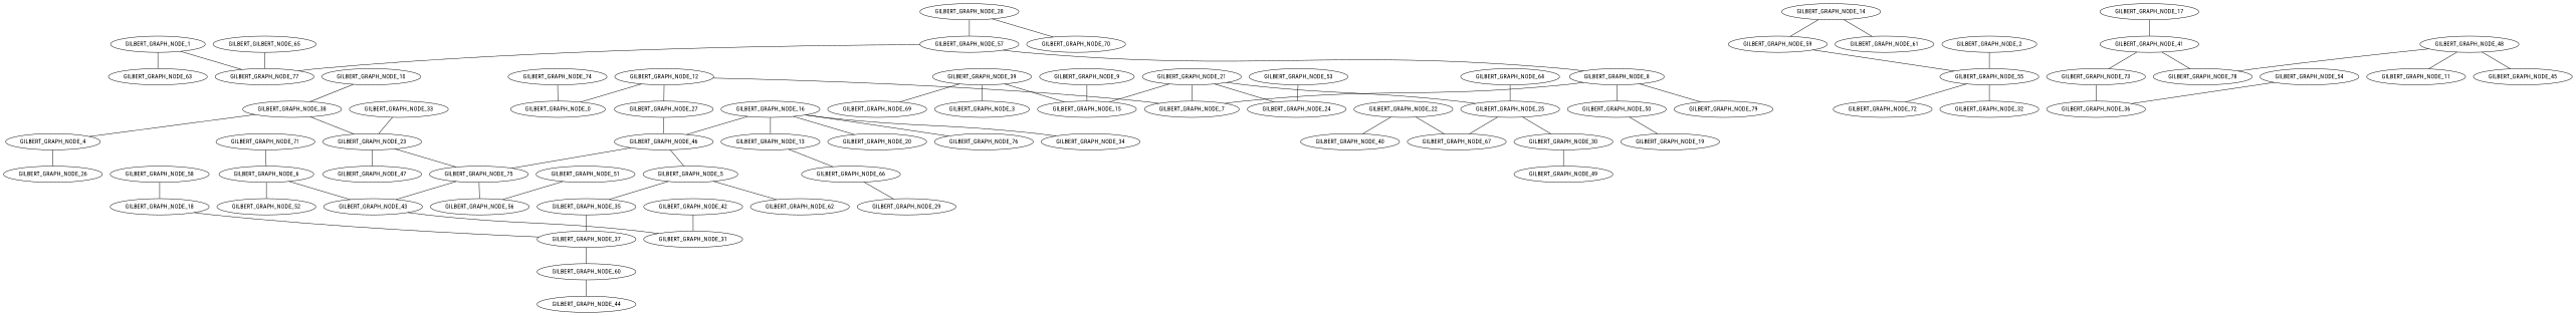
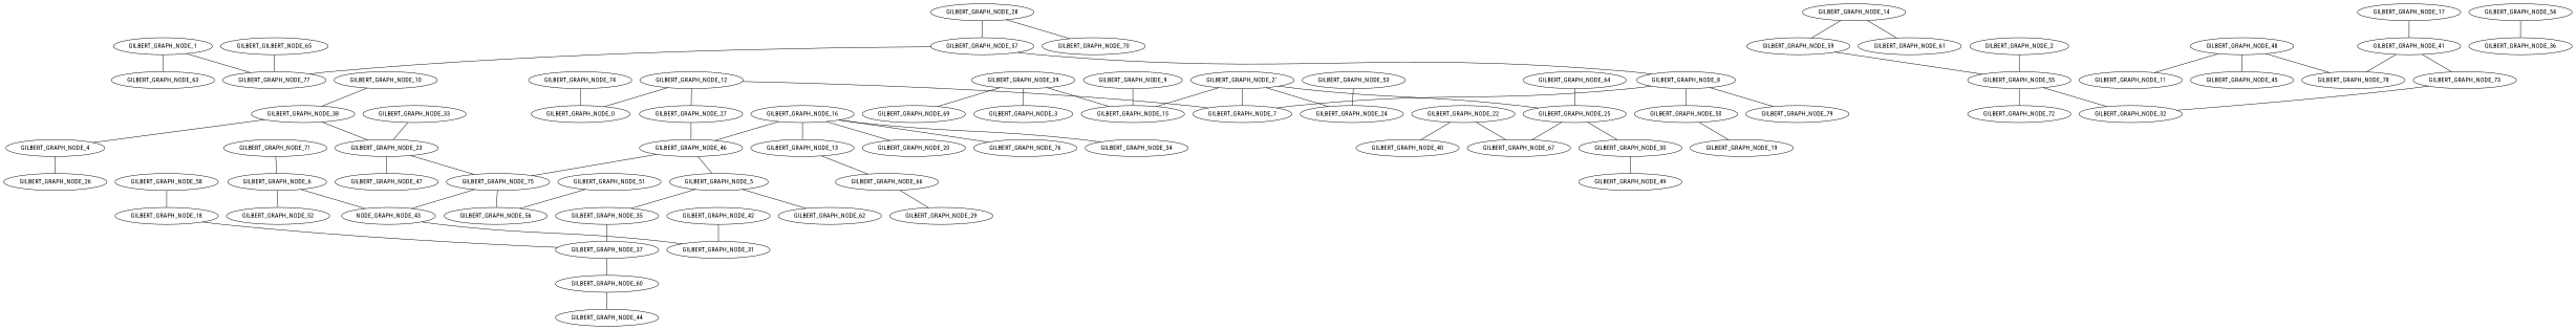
  graph {
    fontname="Roboto Condensed"
    node [fontname="Roboto Condensed"]
    edge [fontname="Roboto Condensed" weight=1]
    GILBERT_GRAPH_NODE_1
    GILBERT_GRAPH_NODE_63
    GILBERT_GRAPH_NODE_77
    GILBERT_GRAPH_NODE_5
    GILBERT_GRAPH_NODE_35
    GILBERT_GRAPH_NODE_62
    GILBERT_GRAPH_NODE_37
    GILBERT_GRAPH_NODE_60
    GILBERT_GRAPH_NODE_6
-   GILBERT_GRAPH_NODE_43
+   GILBERT_GRAPH_NODE_43 [label=NODE_GRAPH_NODE_43]
    GILBERT_GRAPH_NODE_52
    GILBERT_GRAPH_NODE_31
    GILBERT_GRAPH_NODE_8
    GILBERT_GRAPH_NODE_7
    GILBERT_GRAPH_NODE_50
    GILBERT_GRAPH_NODE_79
    GILBERT_GRAPH_NODE_19
    GILBERT_GRAPH_NODE_9
    GILBERT_GRAPH_NODE_15
    GILBERT_GRAPH_NODE_10
    GILBERT_GRAPH_NODE_38
    GILBERT_GRAPH_NODE_23
    GILBERT_GRAPH_NODE_4
    GILBERT_GRAPH_NODE_75
    GILBERT_GRAPH_NODE_47
    GILBERT_GRAPH_NODE_26
    GILBERT_GRAPH_NODE_12
    GILBERT_GRAPH_NODE_27
    GILBERT_GRAPH_NODE_0
    GILBERT_GRAPH_NODE_46
    GILBERT_GRAPH_NODE_13
    GILBERT_GRAPH_NODE_66
    GILBERT_GRAPH_NODE_29
    GILBERT_GRAPH_NODE_14
    GILBERT_GRAPH_NODE_59
    GILBERT_GRAPH_NODE_61
    GILBERT_GRAPH_NODE_55
    GILBERT_GRAPH_NODE_72
    GILBERT_GRAPH_NODE_32
    GILBERT_GRAPH_NODE_16
    GILBERT_GRAPH_NODE_20
    GILBERT_GRAPH_NODE_76
    GILBERT_GRAPH_NODE_34
    GILBERT_GRAPH_NODE_17
    GILBERT_GRAPH_NODE_41
    GILBERT_GRAPH_NODE_73
    GILBERT_GRAPH_NODE_78
    GILBERT_GRAPH_NODE_36
    GILBERT_GRAPH_NODE_18
    GILBERT_GRAPH_NODE_44
    GILBERT_GRAPH_NODE_21
    GILBERT_GRAPH_NODE_24
    GILBERT_GRAPH_NODE_25
    GILBERT_GRAPH_NODE_67
    GILBERT_GRAPH_NODE_30
    GILBERT_GRAPH_NODE_49
    GILBERT_GRAPH_NODE_22
    GILBERT_GRAPH_NODE_40
    GILBERT_GRAPH_NODE_56
    GILBERT_GRAPH_NODE_28
    GILBERT_GRAPH_NODE_70
    GILBERT_GRAPH_NODE_57
    GILBERT_GRAPH_NODE_33
    GILBERT_GRAPH_NODE_39
    GILBERT_GRAPH_NODE_69
    GILBERT_GRAPH_NODE_3
    GILBERT_GRAPH_NODE_42
    GILBERT_GRAPH_NODE_48
    GILBERT_GRAPH_NODE_11
    GILBERT_GRAPH_NODE_45
    GILBERT_GRAPH_NODE_51
    GILBERT_GRAPH_NODE_53
    GILBERT_GRAPH_NODE_54
    GILBERT_GRAPH_NODE_64
    n75 [label=GILBERT_GILBERT_NODE_65]
    GILBERT_GRAPH_NODE_71
    GILBERT_GRAPH_NODE_2
    GILBERT_GRAPH_NODE_58
    GILBERT_GRAPH_NODE_74
    GILBERT_GRAPH_NODE_1 -- GILBERT_GRAPH_NODE_63
    GILBERT_GRAPH_NODE_1 -- GILBERT_GRAPH_NODE_77
    GILBERT_GRAPH_NODE_5 -- GILBERT_GRAPH_NODE_35
    GILBERT_GRAPH_NODE_5 -- GILBERT_GRAPH_NODE_62
    GILBERT_GRAPH_NODE_35 -- GILBERT_GRAPH_NODE_37 [weight=2]
    GILBERT_GRAPH_NODE_37 -- GILBERT_GRAPH_NODE_60 [weight=2]
    GILBERT_GRAPH_NODE_60 -- GILBERT_GRAPH_NODE_44
    GILBERT_GRAPH_NODE_6 -- GILBERT_GRAPH_NODE_43
    GILBERT_GRAPH_NODE_6 -- GILBERT_GRAPH_NODE_52 [weight=2]
    GILBERT_GRAPH_NODE_43 -- GILBERT_GRAPH_NODE_31
    GILBERT_GRAPH_NODE_8 -- GILBERT_GRAPH_NODE_7
    GILBERT_GRAPH_NODE_8 -- GILBERT_GRAPH_NODE_50
    GILBERT_GRAPH_NODE_8 -- GILBERT_GRAPH_NODE_79 [weight=2]
    GILBERT_GRAPH_NODE_50 -- GILBERT_GRAPH_NODE_19
    GILBERT_GRAPH_NODE_9 -- GILBERT_GRAPH_NODE_15
    GILBERT_GRAPH_NODE_10 -- GILBERT_GRAPH_NODE_38
    GILBERT_GRAPH_NODE_38 -- GILBERT_GRAPH_NODE_23
    GILBERT_GRAPH_NODE_38 -- GILBERT_GRAPH_NODE_4
    GILBERT_GRAPH_NODE_23 -- GILBERT_GRAPH_NODE_75
    GILBERT_GRAPH_NODE_23 -- GILBERT_GRAPH_NODE_47 [weight=3]
    GILBERT_GRAPH_NODE_4 -- GILBERT_GRAPH_NODE_26 [weight=3]
    GILBERT_GRAPH_NODE_75 -- GILBERT_GRAPH_NODE_43
    GILBERT_GRAPH_NODE_75 -- GILBERT_GRAPH_NODE_56
    GILBERT_GRAPH_NODE_12 -- GILBERT_GRAPH_NODE_7
    GILBERT_GRAPH_NODE_12 -- GILBERT_GRAPH_NODE_27
    GILBERT_GRAPH_NODE_12 -- GILBERT_GRAPH_NODE_0 [weight=2]
    GILBERT_GRAPH_NODE_27 -- GILBERT_GRAPH_NODE_46
    GILBERT_GRAPH_NODE_46 -- GILBERT_GRAPH_NODE_5
    GILBERT_GRAPH_NODE_46 -- GILBERT_GRAPH_NODE_75
    GILBERT_GRAPH_NODE_13 -- GILBERT_GRAPH_NODE_66
    GILBERT_GRAPH_NODE_66 -- GILBERT_GRAPH_NODE_29
    GILBERT_GRAPH_NODE_14 -- GILBERT_GRAPH_NODE_59
    GILBERT_GRAPH_NODE_14 -- GILBERT_GRAPH_NODE_61
    GILBERT_GRAPH_NODE_59 -- GILBERT_GRAPH_NODE_55
    GILBERT_GRAPH_NODE_55 -- GILBERT_GRAPH_NODE_72 [weight=2]
    GILBERT_GRAPH_NODE_55 -- GILBERT_GRAPH_NODE_32 [weight=3]
    GILBERT_GRAPH_NODE_16 -- GILBERT_GRAPH_NODE_46 [weight=2]
    GILBERT_GRAPH_NODE_16 -- GILBERT_GRAPH_NODE_13 [weight=2]
    GILBERT_GRAPH_NODE_16 -- GILBERT_GRAPH_NODE_20
    GILBERT_GRAPH_NODE_16 -- GILBERT_GRAPH_NODE_76
    GILBERT_GRAPH_NODE_16 -- GILBERT_GRAPH_NODE_34 [weight=2]
    GILBERT_GRAPH_NODE_17 -- GILBERT_GRAPH_NODE_41
    GILBERT_GRAPH_NODE_41 -- GILBERT_GRAPH_NODE_73
    GILBERT_GRAPH_NODE_41 -- GILBERT_GRAPH_NODE_78
-   GILBERT_GRAPH_NODE_73 -- GILBERT_GRAPH_NODE_36 [weight=2]
+   GILBERT_GRAPH_NODE_73 -- GILBERT_GRAPH_NODE_32 [weight=2]
    GILBERT_GRAPH_NODE_18 -- GILBERT_GRAPH_NODE_37
    GILBERT_GRAPH_NODE_21 -- GILBERT_GRAPH_NODE_7
    GILBERT_GRAPH_NODE_21 -- GILBERT_GRAPH_NODE_15
    GILBERT_GRAPH_NODE_21 -- GILBERT_GRAPH_NODE_24
    GILBERT_GRAPH_NODE_21 -- GILBERT_GRAPH_NODE_25
    GILBERT_GRAPH_NODE_25 -- GILBERT_GRAPH_NODE_67
    GILBERT_GRAPH_NODE_25 -- GILBERT_GRAPH_NODE_30 [weight=2]
    GILBERT_GRAPH_NODE_30 -- GILBERT_GRAPH_NODE_49 [weight=3]
    GILBERT_GRAPH_NODE_22 -- GILBERT_GRAPH_NODE_67
    GILBERT_GRAPH_NODE_22 -- GILBERT_GRAPH_NODE_40 [weight=3]
    GILBERT_GRAPH_NODE_28 -- GILBERT_GRAPH_NODE_70
    GILBERT_GRAPH_NODE_28 -- GILBERT_GRAPH_NODE_57 [weight=2]
    GILBERT_GRAPH_NODE_57 -- GILBERT_GRAPH_NODE_77
    GILBERT_GRAPH_NODE_57 -- GILBERT_GRAPH_NODE_8
    GILBERT_GRAPH_NODE_33 -- GILBERT_GRAPH_NODE_23
    GILBERT_GRAPH_NODE_39 -- GILBERT_GRAPH_NODE_15
    GILBERT_GRAPH_NODE_39 -- GILBERT_GRAPH_NODE_69
    GILBERT_GRAPH_NODE_39 -- GILBERT_GRAPH_NODE_3 [weight=2]
    GILBERT_GRAPH_NODE_42 -- GILBERT_GRAPH_NODE_31
    GILBERT_GRAPH_NODE_48 -- GILBERT_GRAPH_NODE_78
    GILBERT_GRAPH_NODE_48 -- GILBERT_GRAPH_NODE_11
    GILBERT_GRAPH_NODE_48 -- GILBERT_GRAPH_NODE_45 [weight=2]
    GILBERT_GRAPH_NODE_51 -- GILBERT_GRAPH_NODE_56
    GILBERT_GRAPH_NODE_53 -- GILBERT_GRAPH_NODE_24
    GILBERT_GRAPH_NODE_54 -- GILBERT_GRAPH_NODE_36
    GILBERT_GRAPH_NODE_64 -- GILBERT_GRAPH_NODE_25
    n75 -- GILBERT_GRAPH_NODE_77
    GILBERT_GRAPH_NODE_71 -- GILBERT_GRAPH_NODE_6
    GILBERT_GRAPH_NODE_2 -- GILBERT_GRAPH_NODE_55 [weight=2]
    GILBERT_GRAPH_NODE_58 -- GILBERT_GRAPH_NODE_18 [weight=2]
    GILBERT_GRAPH_NODE_74 -- GILBERT_GRAPH_NODE_0 [weight=2]
  }
